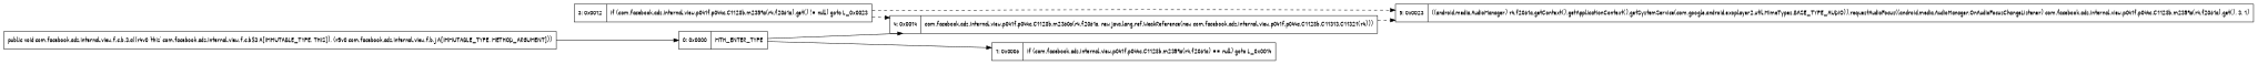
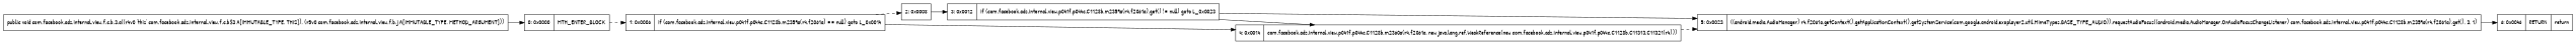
  digraph {
    fontname="Patrick Hand"
    rankdir=LR
    node [fontname="Patrick Hand" shape=record]
    edge [fontname="Patrick Hand"]
-   n1 [label="{0\:\ 0x0000|MTH_ENTER_TYPE\l}"]
+   n1 [label="{0\:\ 0x0000|MTH_ENTER_BLOCK\l}"]
    n2 [label="{1\:\ 0x0006|if (com.facebook.ads.internal.view.p041f.p044c.C1128b.m2359a(r4.f2061a) == null) goto L_0x0014\l}"]
+   n3 [label="{2\:\ 0x0008}"]
    n4 [label="{4\:\ 0x0014|com.facebook.ads.internal.view.p041f.p044c.C1128b.m2360a(r4.f2061a, new java.lang.ref.WeakReference(new com.facebook.ads.internal.view.p041f.p044c.C1128b.C11313.C11321(r4)))\l}"]
    n5 [label="{3\:\ 0x0012|if (com.facebook.ads.internal.view.p041f.p044c.C1128b.m2359a(r4.f2061a).get() != null) goto L_0x0023\l}"]
    n6 [label="{5\:\ 0x0023|((android.media.AudioManager) r4.f2061a.getContext().getApplicationContext().getSystemService(com.google.android.exoplayer2.util.MimeTypes.BASE_TYPE_AUDIO)).requestAudioFocus((android.media.AudioManager.OnAudioFocusChangeListener) com.facebook.ads.internal.view.p041f.p044c.C1128b.m2359a(r4.f2061a).get(), 3, 1)\l}"]
+   n7 [label="{6\:\ 0x0046|RETURN\l|return\l}"]
    n8 [label="{public void com.facebook.ads.internal.view.f.c.b.3.a((r4v0 'this' com.facebook.ads.internal.view.f.c.b$3 A[IMMUTABLE_TYPE, THIS]), (r5v0 com.facebook.ads.internal.view.f.b.j A[IMMUTABLE_TYPE, METHOD_ARGUMENT])) }"]
-   n1 -> n2
-   n1 -> n4
+   n1 -> n2 [style=dashed]
+   n2 -> n3 [style=dashed]
+   n2 -> n4
+   n3 -> n5
    n4 -> n6 [style=dashed]
-   n5 -> n4 [style=dashed]
-   n5 -> n6 [style=dashed]
+   n5 -> n4 [style=solid]
+   n5 -> n6
+   n6 -> n7
    n8 -> n1
  }
